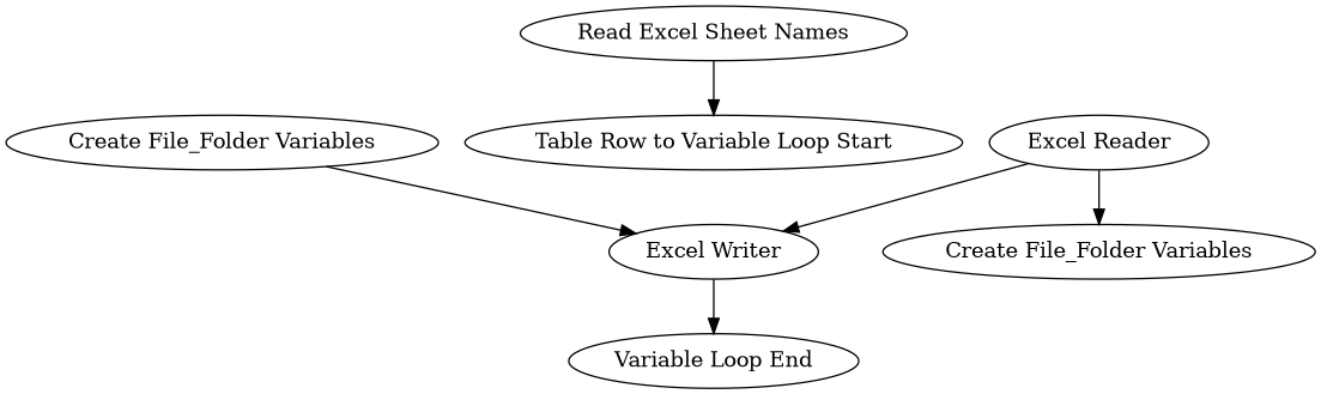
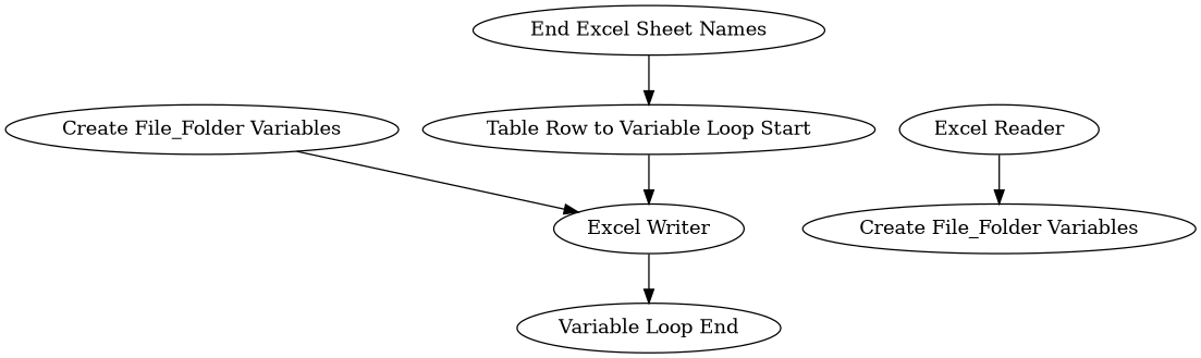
  digraph {
    rankdir=TB
    n1 [label="Excel Writer"]
    n2 [label="Variable Loop End"]
    n3 [label="Create File_Folder Variables"]
    n4 [label="Create File_Folder Variables"]
    n5 [label="Excel Reader"]
    n6 [label="Table Row to Variable Loop Start"]
-   n7 [label="Read Excel Sheet Names"]
+   n7 [label="End Excel Sheet Names"]
    n1 -> n2
    n4 -> n1
-   n5 -> n1
+   n6 -> n1
    n5 -> n3
    n7 -> n6
  }
